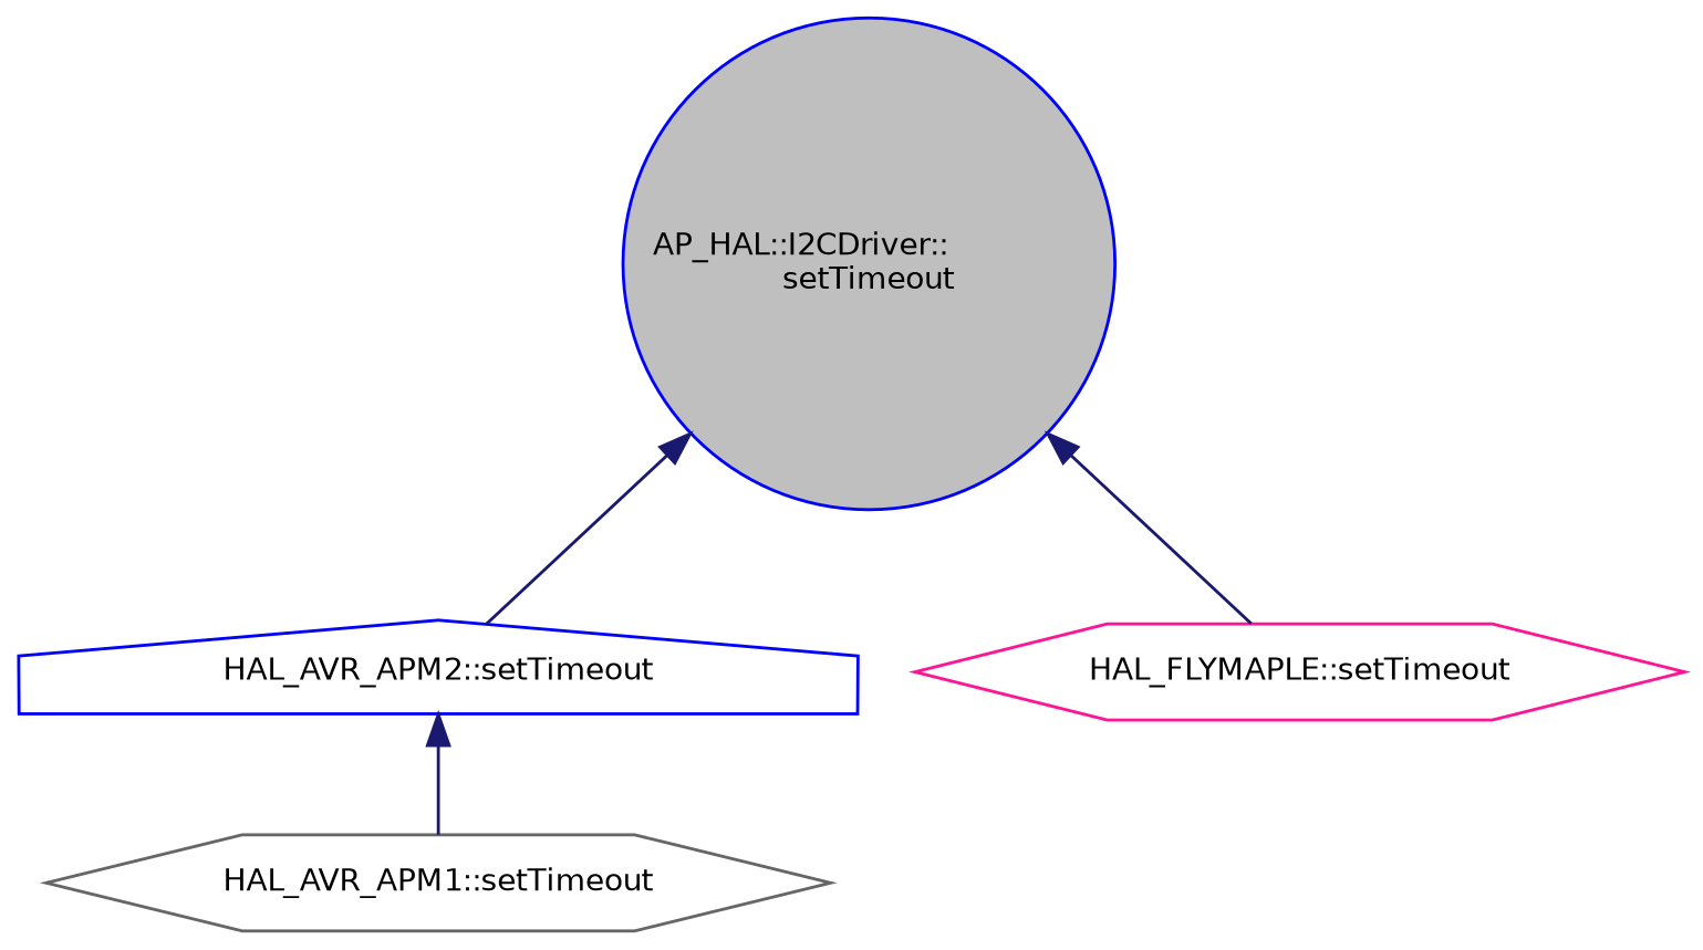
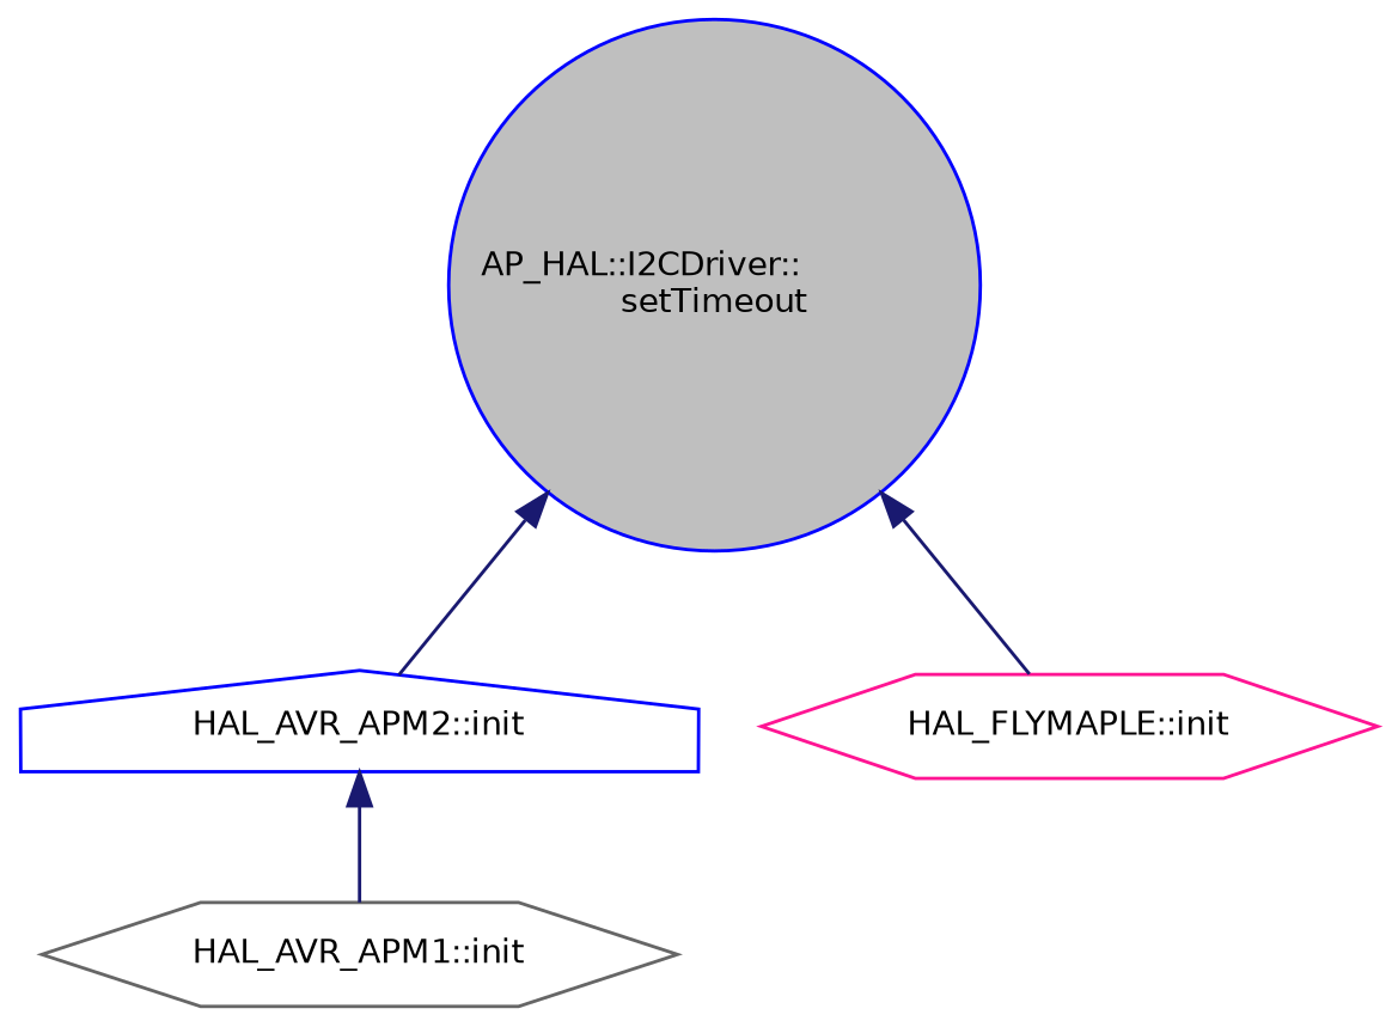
  digraph {
    rankdir=TB
    node [color=blue fillcolor=white fontname=Helvetica fontsize=10 shape=hexagon style=filled]
    edge [color=midnightblue dir=back fontname=Helvetica fontsize=10 labelfontname=Helvetica labelfontsize=10 style=solid]
    n1 [fillcolor=grey75 fontcolor=black height=0.2 label="AP_HAL::I2CDriver::\lsetTimeout" shape=circle width=0.4]
-   n2 [height=0.2 label="HAL_AVR_APM2::setTimeout" shape=house width=0.4]
-   n3 [color=deeppink height=0.2 label="HAL_FLYMAPLE::setTimeout" width=0.4]
-   n4 [color=gray40 height=0.2 label="HAL_AVR_APM1::setTimeout" width=0.4]
+   n2 [height=0.2 label="HAL_AVR_APM2::init" shape=house width=0.4]
+   n3 [color=deeppink height=0.2 label="HAL_FLYMAPLE::init" width=0.4]
+   n4 [color=gray40 height=0.2 label="HAL_AVR_APM1::init" width=0.4]
    n1 -> n2
    n1 -> n3
    n2 -> n4
  }
